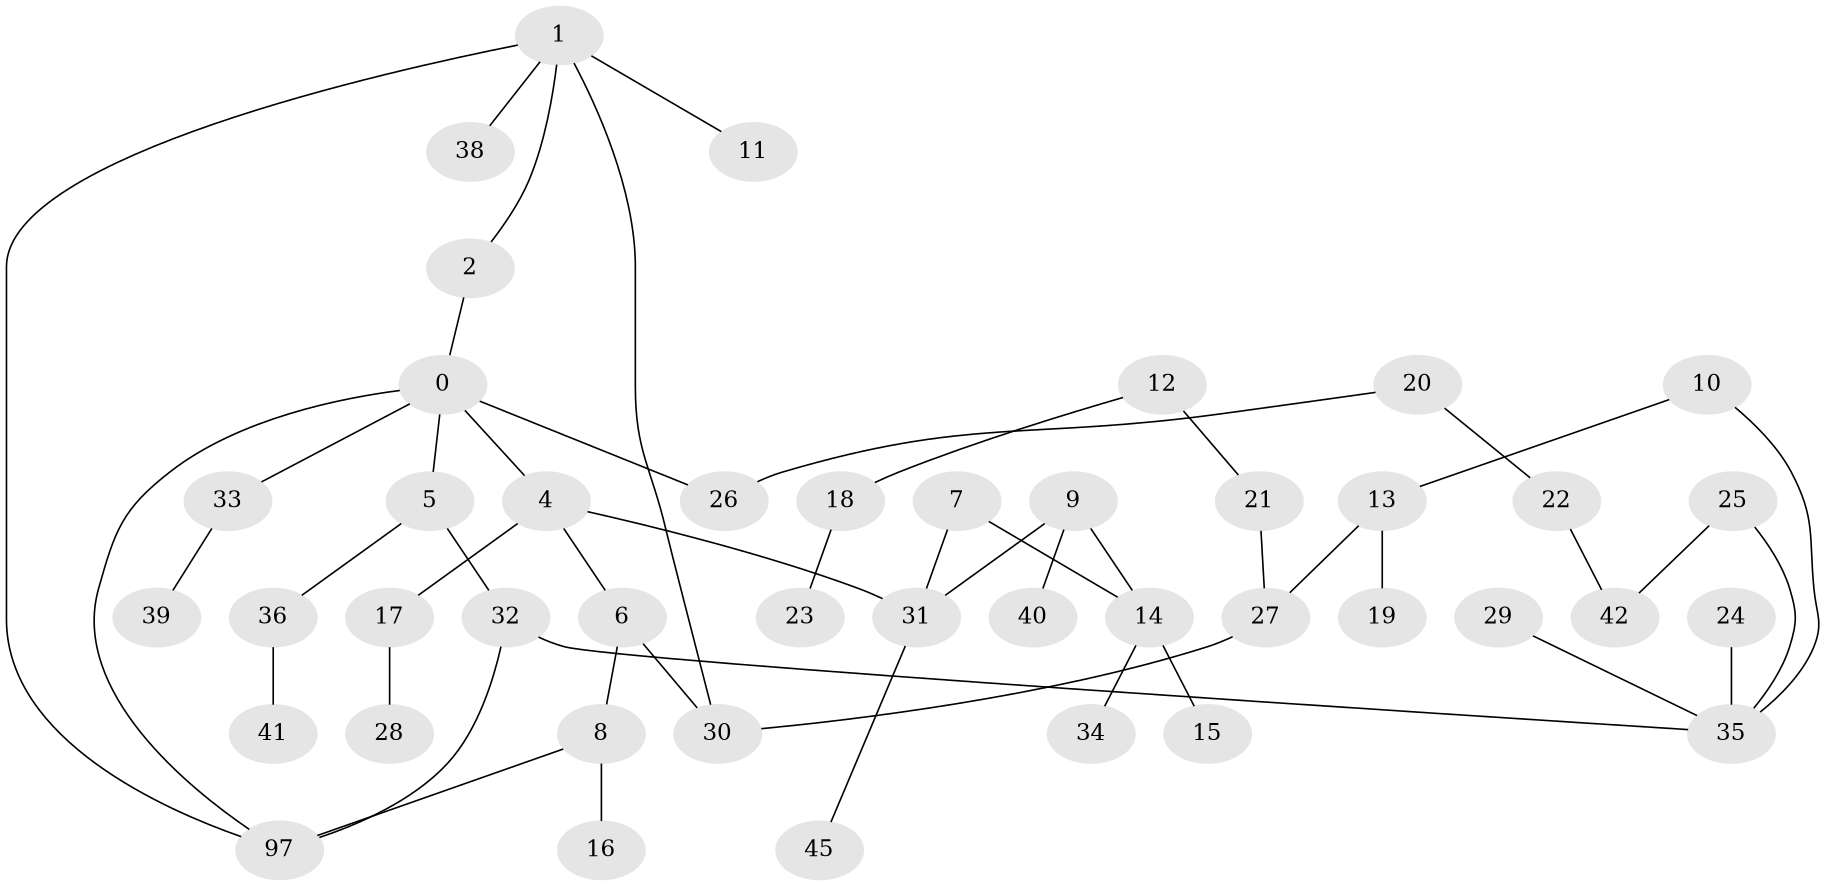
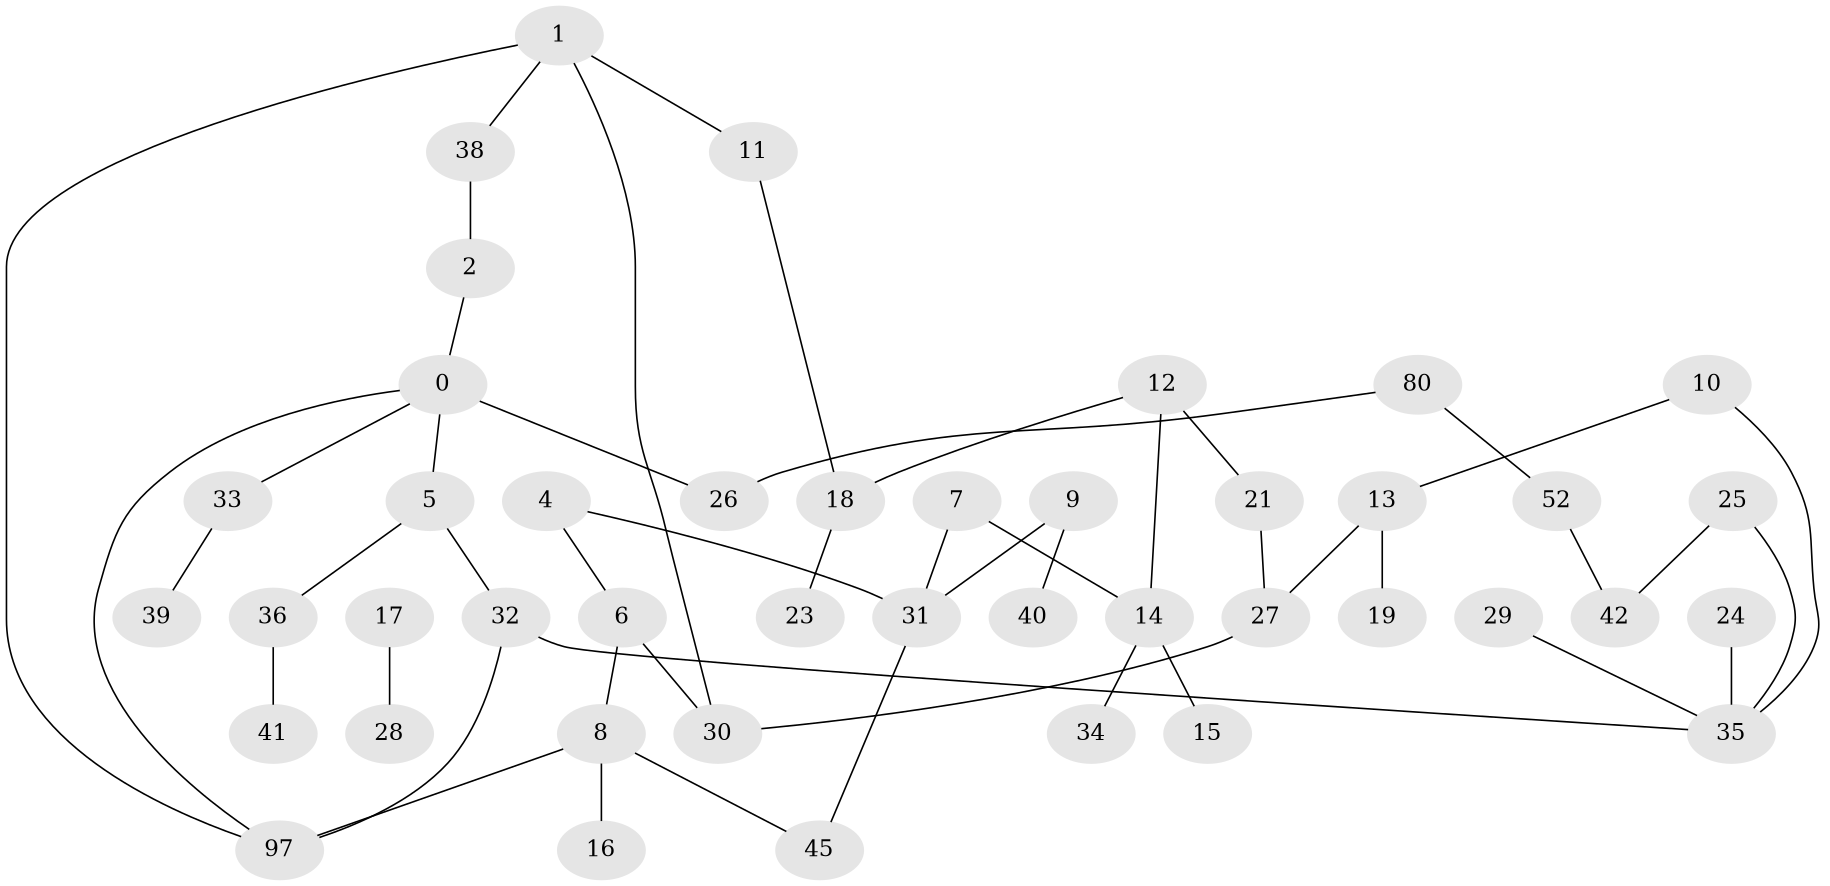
  graph {
    node [color=gray90 style=filled]
    edge [weight=1.0]
    1
    2
    11
    30
    n5 [label=97]
    38
    n7 [label=0]
    18
    4
    5
    26
    33
    6
    17
    31
    32
    36
    39
    8
    28
    n21 [label=45]
    35
    41
    16
    7
    14
    15
    34
    9
    40
    10
    13
    19
    27
    23
    12
    21
-   20
-   22
+   20 [label=80]
+   22 [label=52]
    42
    24
    25
    29
-   1 -- 2
+   38 -- 2
    1 -- 11
    1 -- 30
    1 -- n5
    1 -- 38
    2 -- n7
+   11 -- 18
    n7 -- n5
-   n7 -- 4
    n7 -- 5
    n7 -- 26
    n7 -- 33
    18 -- 23
    4 -- 6
-   4 -- 17
    4 -- 31
    5 -- 32
    5 -- 36
    33 -- 39
    6 -- 30
    6 -- 8
    17 -- 28
    31 -- n21
    32 -- n5
    32 -- 35
    36 -- 41
    8 -- n5
+   8 -- n21
    8 -- 16
    7 -- 31
    7 -- 14
    14 -- 15
    14 -- 34
    9 -- 31
-   9 -- 14
+   12 -- 14
    9 -- 40 [weight=2.0]
    10 -- 35
    10 -- 13
    13 -- 19
    13 -- 27
    27 -- 30
    12 -- 18
    12 -- 21
    21 -- 27
    20 -- 26
    20 -- 22
    22 -- 42
    24 -- 35
    25 -- 35
    25 -- 42
    29 -- 35
  }
